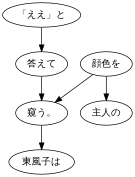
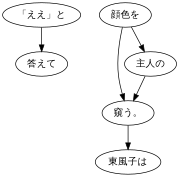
  digraph {
    fontname="IBM Plex Sans"
    node [fontname="IBM Plex Sans"]
    edge [fontname="IBM Plex Sans"]
    n1 [label="「ええ」と"]
    n2 [label="答えて"]
    n3 [label="窺う。"]
    n4 [label="東風子は"]
    n5 [label="主人の"]
    n6 [label="顔色を"]
    n1 -> n2
-   n2 -> n3
+   n5 -> n3
    n3 -> n4
    n6 -> n3
    n6 -> n5
  }
